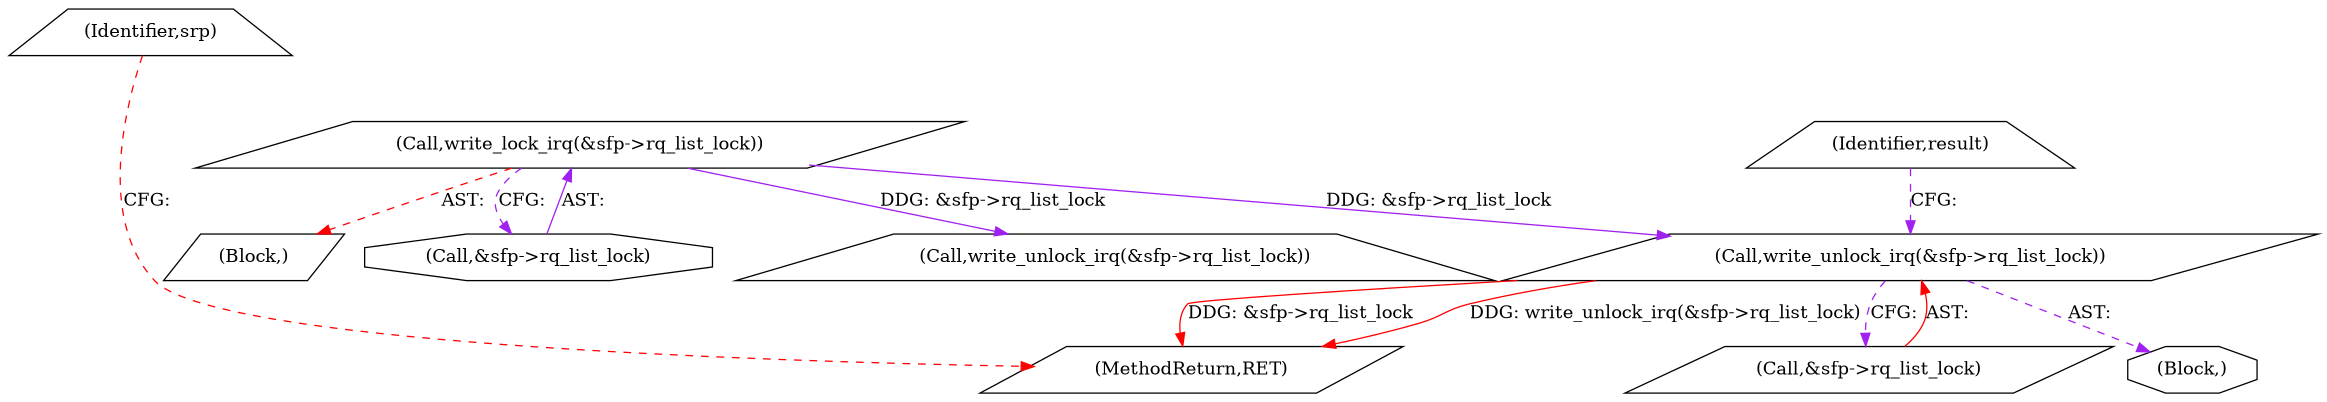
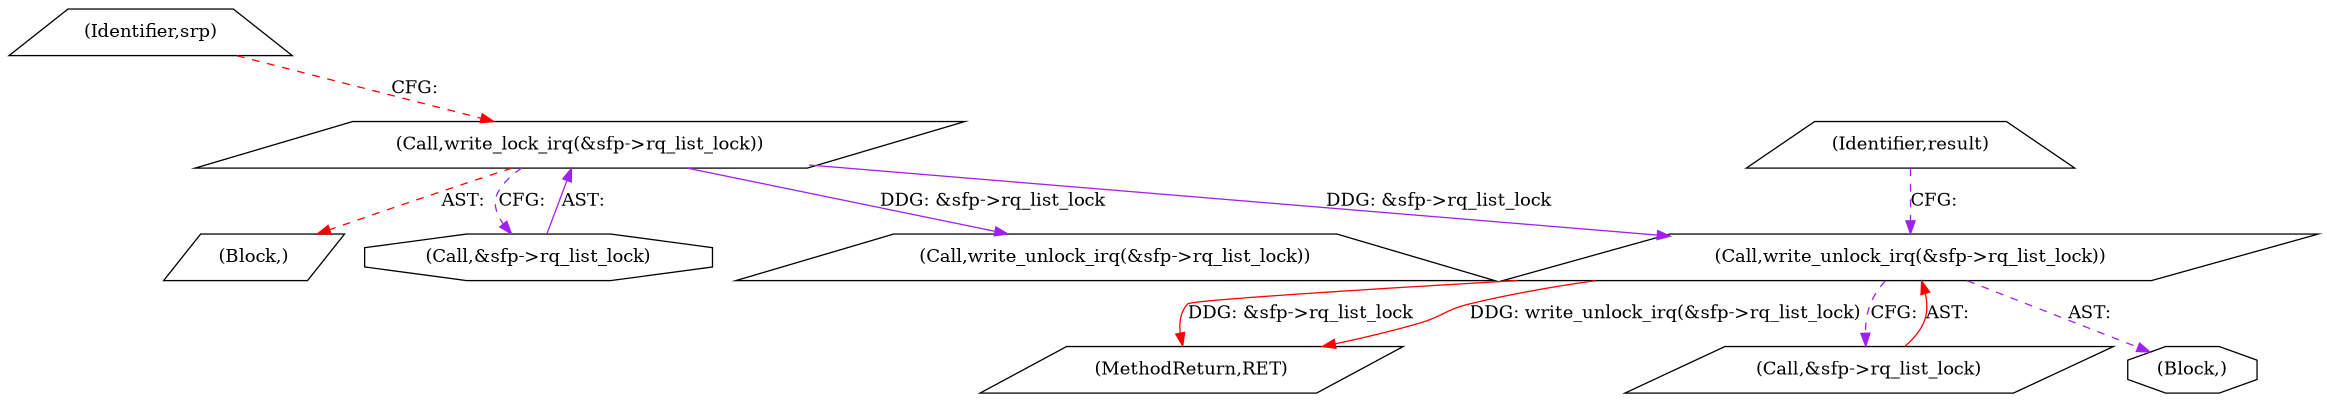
  digraph {
    node [shape=parallelogram]
    edge [color=purple style=dashed]
    n1 [label="(Call,write_unlock_irq(&sfp->rq_list_lock))"]
    n2 [label="(Call,&sfp->rq_list_lock)"]
    n3 [label="(Block,)" shape=octagon]
    n4 [label="(MethodReturn,RET)"]
    n5 [label="(Call,write_lock_irq(&sfp->rq_list_lock))"]
    n6 [label="(Call,write_unlock_irq(&sfp->rq_list_lock))" shape=trapezium]
    n7 [label="(Block,)"]
    n8 [label="(Call,&sfp->rq_list_lock)" shape=octagon]
    n9 [label="(Identifier,result)" shape=trapezium]
    n10 [label="(Identifier,srp)" shape=trapezium]
    n1 -> n2 [label="CFG: "]
    n1 -> n3 [label="AST: "]
    n1 -> n4 [color=red label="DDG: write_unlock_irq(&sfp->rq_list_lock)" style=solid]
    n1 -> n4 [color=red label="DDG: &sfp->rq_list_lock" style=solid]
    n2 -> n1 [color=red label="AST: " style=solid]
    n5 -> n1 [label="DDG: &sfp->rq_list_lock" style=solid]
    n5 -> n6 [label="DDG: &sfp->rq_list_lock" style=solid]
    n5 -> n7 [color=red label="AST: "]
    n5 -> n8 [label="CFG: "]
    n8 -> n5 [label="AST: " style=solid]
    n9 -> n1 [label="CFG: "]
-   n10 -> n4 [color=red label="CFG: "]
+   n10 -> n5 [color=red label="CFG: "]
  }
